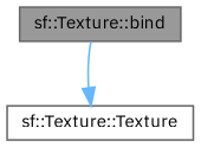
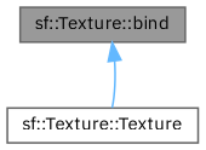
  digraph {
    rankdir=TB
    fontname="IBM Plex Sans"
    node [fontname="IBM Plex Sans" fontsize=10 shape=box style=filled]
    n1 [color=gray40 fillcolor=grey60 fontcolor=black height=0.2 label="sf::Texture::bind" width=0.4]
    n2 [color=grey40 fillcolor=white height=0.2 label="sf::Texture::Texture" width=0.4]
-   n1 -> n2 [color=steelblue1 fontname="IBM Plex Sans" fontsize=10 labelfontname=Helvetica labelfontsize=10 style=solid]
+   n2 -> n1 [color=steelblue1 fontname="IBM Plex Sans" fontsize=10 labelfontname=Helvetica labelfontsize=10 style=solid]
  }
